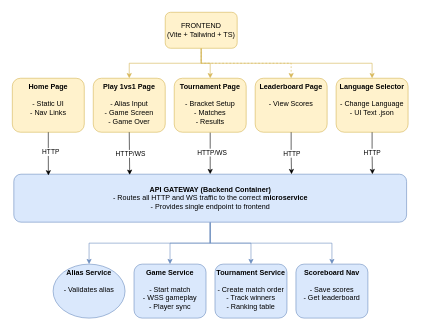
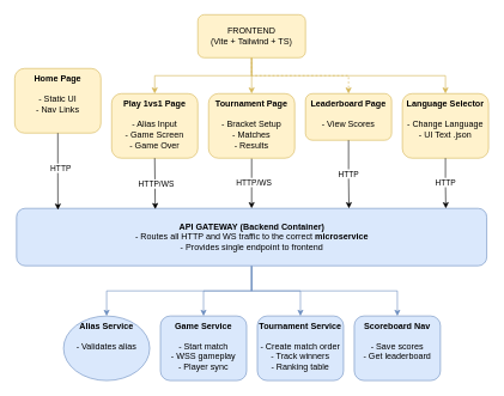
  <mxCell id="0" />
  <mxCell id="1" parent="0" />
  <mxCell id="2" style="edgeStyle=orthogonalEdgeStyle;rounded=0;orthogonalLoop=1;jettySize=auto;html=1;exitX=0.5;exitY=1;exitDx=0;exitDy=0;entryX=0.5;entryY=0;entryDx=0;entryDy=0;fillColor=#fff2cc;strokeColor=#d6b656;" parent="1" source="6" target="8" edge="1"><mxGeometry relative="1" as="geometry" /></mxCell>
  <mxCell id="3" style="edgeStyle=orthogonalEdgeStyle;rounded=0;orthogonalLoop=1;jettySize=auto;html=1;exitX=0.5;exitY=1;exitDx=0;exitDy=0;entryX=0.5;entryY=0;entryDx=0;entryDy=0;fillColor=#fff2cc;strokeColor=#d6b656;" parent="1" source="6" target="11" edge="1"><mxGeometry relative="1" as="geometry" /></mxCell>
  <mxCell id="4" style="edgeStyle=orthogonalEdgeStyle;rounded=0;orthogonalLoop=1;jettySize=auto;html=1;exitX=0.5;exitY=1;exitDx=0;exitDy=0;fillColor=#fff2cc;strokeColor=#d6b656;dashed=1;" parent="1" source="6" target="12" edge="1"><mxGeometry relative="1" as="geometry" /></mxCell>
  <mxCell id="5" style="edgeStyle=orthogonalEdgeStyle;rounded=0;orthogonalLoop=1;jettySize=auto;html=1;exitX=0.5;exitY=1;exitDx=0;exitDy=0;entryX=0.5;entryY=0;entryDx=0;entryDy=0;fillColor=#fff2cc;strokeColor=#d6b656;" parent="1" source="6" target="13" edge="1"><mxGeometry relative="1" as="geometry" /></mxCell>
- <mxCell id="6" value="FRONTEND&lt;div&gt;(Vite + Tailwind + TS)&lt;/div&gt;" style="rounded=1;whiteSpace=wrap;html=1;fillColor=#fff2cc;strokeColor=#d6b656;" parent="1" vertex="1"><mxGeometry x="275" y="20" width="120" height="60" as="geometry" /></mxCell>
- <mxCell id="7" value="&lt;div style=&quot;&quot;&gt;&lt;span style=&quot;background-color: transparent; color: light-dark(rgb(0, 0, 0), rgb(255, 255, 255));&quot;&gt;&lt;b&gt;Home Page&lt;/b&gt;&lt;/span&gt;&lt;/div&gt;&lt;div style=&quot;&quot;&gt;&lt;span style=&quot;background-color: transparent; color: light-dark(rgb(0, 0, 0), rgb(255, 255, 255));&quot;&gt;&lt;b&gt;&lt;br&gt;&lt;/b&gt;&lt;/span&gt;&lt;/div&gt;&lt;div&gt;- Static UI&lt;/div&gt;&lt;div&gt;- Nav Links&lt;/div&gt;" style="rounded=1;whiteSpace=wrap;html=1;align=center;verticalAlign=top;fillColor=#fff2cc;strokeColor=#d6b656;" parent="1" vertex="1"><mxGeometry x="20" y="130" width="120" height="90" as="geometry" /></mxCell>
+ <mxCell id="6" value="FRONTEND&lt;div&gt;(Vite + Tailwind + TS)&lt;/div&gt;" style="rounded=1;whiteSpace=wrap;html=1;fillColor=#fff2cc;strokeColor=#d6b656;" parent="1" vertex="1"><mxGeometry x="275" y="20" width="150" height="60" as="geometry" /></mxCell>
+ <mxCell id="7" value="&lt;div style=&quot;&quot;&gt;&lt;span style=&quot;background-color: transparent; color: light-dark(rgb(0, 0, 0), rgb(255, 255, 255));&quot;&gt;&lt;b&gt;Home Page&lt;/b&gt;&lt;/span&gt;&lt;/div&gt;&lt;div style=&quot;&quot;&gt;&lt;span style=&quot;background-color: transparent; color: light-dark(rgb(0, 0, 0), rgb(255, 255, 255));&quot;&gt;&lt;b&gt;&lt;br&gt;&lt;/b&gt;&lt;/span&gt;&lt;/div&gt;&lt;div&gt;- Static UI&lt;/div&gt;&lt;div&gt;- Nav Links&lt;/div&gt;" style="rounded=1;whiteSpace=wrap;html=1;align=center;verticalAlign=top;fillColor=#fff2cc;strokeColor=#d6b656;" parent="1" vertex="1"><mxGeometry x="20" y="95" width="120" height="90" as="geometry" /></mxCell>
  <mxCell id="8" value="&lt;div style=&quot;&quot;&gt;&lt;span style=&quot;background-color: transparent; color: light-dark(rgb(0, 0, 0), rgb(255, 255, 255));&quot;&gt;&lt;b&gt;Play 1vs1 Page&lt;/b&gt;&lt;/span&gt;&lt;/div&gt;&lt;div style=&quot;&quot;&gt;&lt;span style=&quot;background-color: transparent; color: light-dark(rgb(0, 0, 0), rgb(255, 255, 255));&quot;&gt;&lt;b&gt;&lt;br&gt;&lt;/b&gt;&lt;/span&gt;&lt;/div&gt;&lt;div style=&quot;&quot;&gt;&lt;span style=&quot;background-color: transparent; color: light-dark(rgb(0, 0, 0), rgb(255, 255, 255));&quot;&gt;- Alias Input&lt;/span&gt;&lt;/div&gt;&lt;div style=&quot;&quot;&gt;&lt;span style=&quot;background-color: transparent; color: light-dark(rgb(0, 0, 0), rgb(255, 255, 255));&quot;&gt;- Game Screen&lt;/span&gt;&lt;/div&gt;&lt;div style=&quot;&quot;&gt;&lt;span style=&quot;background-color: transparent; color: light-dark(rgb(0, 0, 0), rgb(255, 255, 255));&quot;&gt;- Game Over&lt;/span&gt;&lt;/div&gt;" style="rounded=1;whiteSpace=wrap;html=1;align=center;verticalAlign=top;fillColor=#fff2cc;strokeColor=#d6b656;" parent="1" vertex="1"><mxGeometry x="155" y="130" width="120" height="90" as="geometry" /></mxCell>
  <mxCell id="9" style="edgeStyle=orthogonalEdgeStyle;rounded=0;orthogonalLoop=1;jettySize=auto;html=1;exitX=0.5;exitY=1;exitDx=0;exitDy=0;entryX=0.5;entryY=0;entryDx=0;entryDy=0;" parent="1" source="11" target="18" edge="1"><mxGeometry relative="1" as="geometry" /></mxCell>
  <mxCell id="10" value="HTTP/WS" style="edgeLabel;html=1;align=center;verticalAlign=middle;resizable=0;points=[];" parent="9" vertex="1" connectable="0"><mxGeometry x="-0.064" y="2" relative="1" as="geometry"><mxPoint as="offset" /></mxGeometry></mxCell>
  <mxCell id="11" value="&lt;div style=&quot;&quot;&gt;&lt;b&gt;Tournament Page&lt;/b&gt;&lt;/div&gt;&lt;div style=&quot;&quot;&gt;&lt;b&gt;&lt;br&gt;&lt;/b&gt;&lt;/div&gt;&lt;div style=&quot;&quot;&gt;&lt;span style=&quot;background-color: transparent; color: light-dark(rgb(0, 0, 0), rgb(255, 255, 255));&quot;&gt;- Bracket Setup&lt;/span&gt;&lt;/div&gt;&lt;div style=&quot;&quot;&gt;&lt;span style=&quot;background-color: transparent; color: light-dark(rgb(0, 0, 0), rgb(255, 255, 255));&quot;&gt;- Matches&lt;/span&gt;&lt;/div&gt;&lt;div style=&quot;&quot;&gt;&lt;span style=&quot;background-color: transparent; color: light-dark(rgb(0, 0, 0), rgb(255, 255, 255));&quot;&gt;- Results&lt;/span&gt;&lt;/div&gt;" style="rounded=1;whiteSpace=wrap;html=1;align=center;verticalAlign=top;fillColor=#fff2cc;strokeColor=#d6b656;" parent="1" vertex="1"><mxGeometry x="290" y="130" width="120" height="90" as="geometry" /></mxCell>
- <mxCell id="12" value="&lt;div style=&quot;&quot;&gt;&lt;span style=&quot;background-color: transparent; color: light-dark(rgb(0, 0, 0), rgb(255, 255, 255));&quot;&gt;&lt;b&gt;Leaderboard Page&lt;/b&gt;&lt;/span&gt;&lt;/div&gt;&lt;div style=&quot;&quot;&gt;&lt;span style=&quot;background-color: transparent; color: light-dark(rgb(0, 0, 0), rgb(255, 255, 255));&quot;&gt;&lt;b&gt;&lt;br&gt;&lt;/b&gt;&lt;/span&gt;&lt;/div&gt;&lt;div&gt;- View Scores&lt;/div&gt;" style="rounded=1;whiteSpace=wrap;html=1;align=center;verticalAlign=top;fillColor=#fff2cc;strokeColor=#d6b656;" parent="1" vertex="1"><mxGeometry x="425" y="130" width="120" height="90" as="geometry" /></mxCell>
+ <mxCell id="12" value="&lt;div style=&quot;&quot;&gt;&lt;span style=&quot;background-color: transparent; color: light-dark(rgb(0, 0, 0), rgb(255, 255, 255));&quot;&gt;&lt;b&gt;Leaderboard Page&lt;/b&gt;&lt;/span&gt;&lt;/div&gt;&lt;div style=&quot;&quot;&gt;&lt;span style=&quot;background-color: transparent; color: light-dark(rgb(0, 0, 0), rgb(255, 255, 255));&quot;&gt;&lt;b&gt;&lt;br&gt;&lt;/b&gt;&lt;/span&gt;&lt;/div&gt;&lt;div&gt;- View Scores&lt;/div&gt;" style="rounded=1;whiteSpace=wrap;html=1;align=center;verticalAlign=top;fillColor=#fff2cc;strokeColor=#d6b656;" parent="1" vertex="1"><mxGeometry x="425" y="130" width="120" height="65" as="geometry" /></mxCell>
  <mxCell id="13" value="&lt;div style=&quot;&quot;&gt;&lt;span style=&quot;background-color: transparent; color: light-dark(rgb(0, 0, 0), rgb(255, 255, 255));&quot;&gt;&lt;b&gt;Language Selector&lt;/b&gt;&lt;/span&gt;&lt;/div&gt;&lt;div style=&quot;&quot;&gt;&lt;span style=&quot;background-color: transparent; color: light-dark(rgb(0, 0, 0), rgb(255, 255, 255));&quot;&gt;&lt;b&gt;&lt;br&gt;&lt;/b&gt;&lt;/span&gt;&lt;/div&gt;&lt;div&gt;- Change Language&lt;/div&gt;&lt;div&gt;- UI Text .json&lt;/div&gt;" style="rounded=1;whiteSpace=wrap;html=1;align=center;verticalAlign=top;fillColor=#fff2cc;strokeColor=#d6b656;" parent="1" vertex="1"><mxGeometry x="560" y="130" width="120" height="90" as="geometry" /></mxCell>
  <mxCell id="14" style="edgeStyle=orthogonalEdgeStyle;rounded=0;orthogonalLoop=1;jettySize=auto;html=1;exitX=0.5;exitY=1;exitDx=0;exitDy=0;fillColor=#dae8fc;strokeColor=#6c8ebf;" parent="1" source="18" target="19" edge="1"><mxGeometry relative="1" as="geometry" /></mxCell>
  <mxCell id="15" style="edgeStyle=orthogonalEdgeStyle;rounded=0;orthogonalLoop=1;jettySize=auto;html=1;exitX=0.5;exitY=1;exitDx=0;exitDy=0;fillColor=#dae8fc;strokeColor=#6c8ebf;" parent="1" source="18" target="20" edge="1"><mxGeometry relative="1" as="geometry" /></mxCell>
  <mxCell id="16" style="edgeStyle=orthogonalEdgeStyle;rounded=0;orthogonalLoop=1;jettySize=auto;html=1;exitX=0.5;exitY=1;exitDx=0;exitDy=0;fillColor=#dae8fc;strokeColor=#6c8ebf;" parent="1" source="18" target="21" edge="1"><mxGeometry relative="1" as="geometry" /></mxCell>
  <mxCell id="17" style="edgeStyle=orthogonalEdgeStyle;rounded=0;orthogonalLoop=1;jettySize=auto;html=1;exitX=0.5;exitY=1;exitDx=0;exitDy=0;fillColor=#dae8fc;strokeColor=#6c8ebf;" parent="1" source="18" target="22" edge="1"><mxGeometry relative="1" as="geometry" /></mxCell>
  <mxCell id="18" value="&lt;b&gt;API GATEWAY (Backend Container)&lt;/b&gt;&lt;div&gt;- Routes all HTTP and WS&amp;nbsp;traffic to the correct &lt;b&gt;microservice&lt;/b&gt;&lt;/div&gt;&lt;div&gt;- Provides single endpoint to frontend&lt;/div&gt;" style="rounded=1;whiteSpace=wrap;html=1;fillColor=#dae8fc;strokeColor=#6c8ebf;" parent="1" vertex="1"><mxGeometry x="22.5" y="290" width="655" height="80" as="geometry" /></mxCell>
  <mxCell id="19" value="&lt;div style=&quot;&quot;&gt;&lt;b&gt;Alias Service&lt;/b&gt;&lt;/div&gt;&lt;div style=&quot;&quot;&gt;&lt;span style=&quot;background-color: transparent; color: light-dark(rgb(0, 0, 0), rgb(255, 255, 255));&quot;&gt;&lt;b&gt;&lt;br&gt;&lt;/b&gt;&lt;/span&gt;&lt;/div&gt;&lt;div&gt;- Validates alias&lt;/div&gt;" style="ellipse;whiteSpace=wrap;html=1;align=center;verticalAlign=top;fillColor=#dae8fc;strokeColor=#6c8ebf;" parent="1" vertex="1"><mxGeometry x="88" y="440" width="120" height="90" as="geometry" /></mxCell>
  <mxCell id="20" value="&lt;div style=&quot;&quot;&gt;&lt;b&gt;Game Service&lt;/b&gt;&lt;/div&gt;&lt;div style=&quot;&quot;&gt;&lt;span style=&quot;background-color: transparent; color: light-dark(rgb(0, 0, 0), rgb(255, 255, 255));&quot;&gt;&lt;b&gt;&lt;br&gt;&lt;/b&gt;&lt;/span&gt;&lt;/div&gt;&lt;div&gt;- Start match&lt;/div&gt;&lt;div&gt;- WSS gameplay&lt;/div&gt;&lt;div&gt;- Player sync&lt;/div&gt;" style="rounded=1;whiteSpace=wrap;html=1;align=center;verticalAlign=top;fillColor=#dae8fc;strokeColor=#6c8ebf;" parent="1" vertex="1"><mxGeometry x="223" y="440" width="120" height="90" as="geometry" /></mxCell>
  <mxCell id="21" value="&lt;div style=&quot;&quot;&gt;&lt;b&gt;Tournament Service&lt;/b&gt;&lt;/div&gt;&lt;div style=&quot;&quot;&gt;&lt;span style=&quot;background-color: transparent; color: light-dark(rgb(0, 0, 0), rgb(255, 255, 255));&quot;&gt;&lt;b&gt;&lt;br&gt;&lt;/b&gt;&lt;/span&gt;&lt;/div&gt;&lt;div style=&quot;&quot;&gt;- Create match order&lt;/div&gt;&lt;div&gt;- Track winners&lt;/div&gt;&lt;div&gt;- Ranking table&lt;/div&gt;" style="rounded=1;whiteSpace=wrap;html=1;align=center;verticalAlign=top;fillColor=#dae8fc;strokeColor=#6c8ebf;" parent="1" vertex="1"><mxGeometry x="358" y="440" width="120" height="90" as="geometry" /></mxCell>
  <mxCell id="22" value="&lt;div style=&quot;&quot;&gt;&lt;b&gt;Scoreboard Nav&lt;/b&gt;&lt;/div&gt;&lt;div style=&quot;&quot;&gt;&lt;span style=&quot;background-color: transparent; color: light-dark(rgb(0, 0, 0), rgb(255, 255, 255));&quot;&gt;&lt;b&gt;&lt;br&gt;&lt;/b&gt;&lt;/span&gt;&lt;/div&gt;&lt;div&gt;- Save scores&lt;/div&gt;&lt;div&gt;- Get leaderboard&lt;/div&gt;" style="rounded=1;whiteSpace=wrap;html=1;align=center;verticalAlign=top;fillColor=#dae8fc;strokeColor=#6c8ebf;" parent="1" vertex="1"><mxGeometry x="493" y="440" width="120" height="90" as="geometry" /></mxCell>
  <mxCell id="23" style="edgeStyle=orthogonalEdgeStyle;rounded=0;orthogonalLoop=1;jettySize=auto;html=1;exitX=0.5;exitY=1;exitDx=0;exitDy=0;entryX=0.088;entryY=0.025;entryDx=0;entryDy=0;entryPerimeter=0;" parent="1" source="7" target="18" edge="1"><mxGeometry relative="1" as="geometry" /></mxCell>
  <mxCell id="24" value="HTTP" style="edgeLabel;html=1;align=center;verticalAlign=middle;resizable=0;points=[];" parent="23" vertex="1" connectable="0"><mxGeometry x="-0.091" y="3" relative="1" as="geometry"><mxPoint y="-1" as="offset" /></mxGeometry></mxCell>
  <mxCell id="25" style="rounded=0;orthogonalLoop=1;jettySize=auto;html=1;exitX=0.5;exitY=1;exitDx=0;exitDy=0;entryX=0.295;entryY=0.013;entryDx=0;entryDy=0;entryPerimeter=0;" parent="1" source="8" target="18" edge="1"><mxGeometry relative="1" as="geometry" /></mxCell>
  <mxCell id="26" value="HTTP/WS" style="edgeLabel;html=1;align=center;verticalAlign=middle;resizable=0;points=[];" parent="25" vertex="1" connectable="0"><mxGeometry x="0.0" y="1" relative="1" as="geometry"><mxPoint as="offset" /></mxGeometry></mxCell>
  <mxCell id="27" style="edgeStyle=orthogonalEdgeStyle;rounded=0;orthogonalLoop=1;jettySize=auto;html=1;exitX=0.5;exitY=1;exitDx=0;exitDy=0;entryX=0.707;entryY=0;entryDx=0;entryDy=0;entryPerimeter=0;" parent="1" source="12" target="18" edge="1"><mxGeometry relative="1" as="geometry" /></mxCell>
  <mxCell id="28" value="HTTP" style="edgeLabel;html=1;align=center;verticalAlign=middle;resizable=0;points=[];" parent="27" vertex="1" connectable="0"><mxGeometry x="-0.008" y="-1" relative="1" as="geometry"><mxPoint y="-1" as="offset" /></mxGeometry></mxCell>
  <mxCell id="29" style="edgeStyle=orthogonalEdgeStyle;rounded=0;orthogonalLoop=1;jettySize=auto;html=1;exitX=0.5;exitY=1;exitDx=0;exitDy=0;entryX=0.913;entryY=0;entryDx=0;entryDy=0;entryPerimeter=0;" parent="1" source="13" target="18" edge="1"><mxGeometry relative="1" as="geometry" /></mxCell>
  <mxCell id="30" value="HTTP" style="edgeLabel;html=1;align=center;verticalAlign=middle;resizable=0;points=[];" parent="29" vertex="1" connectable="0"><mxGeometry x="-0.07" y="-1" relative="1" as="geometry"><mxPoint as="offset" /></mxGeometry></mxCell>
